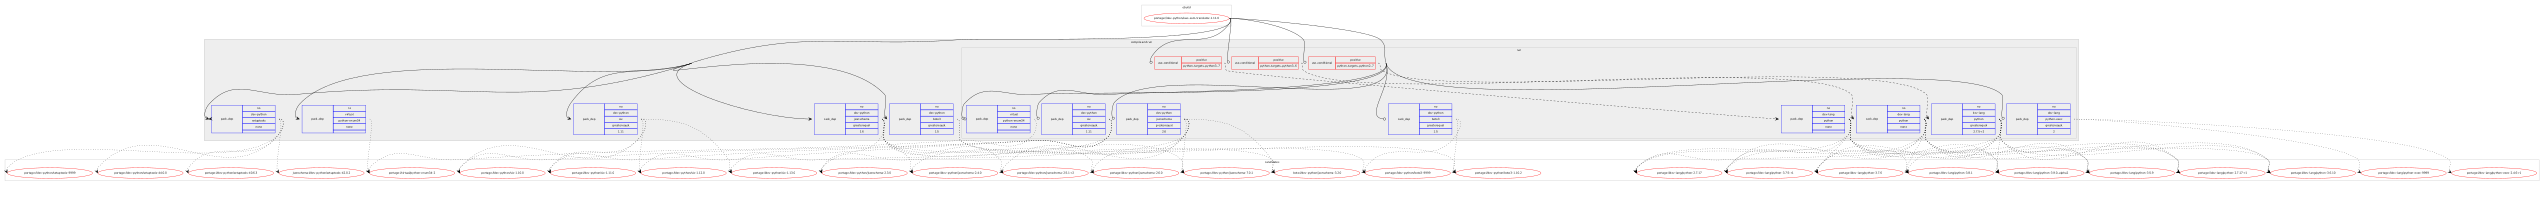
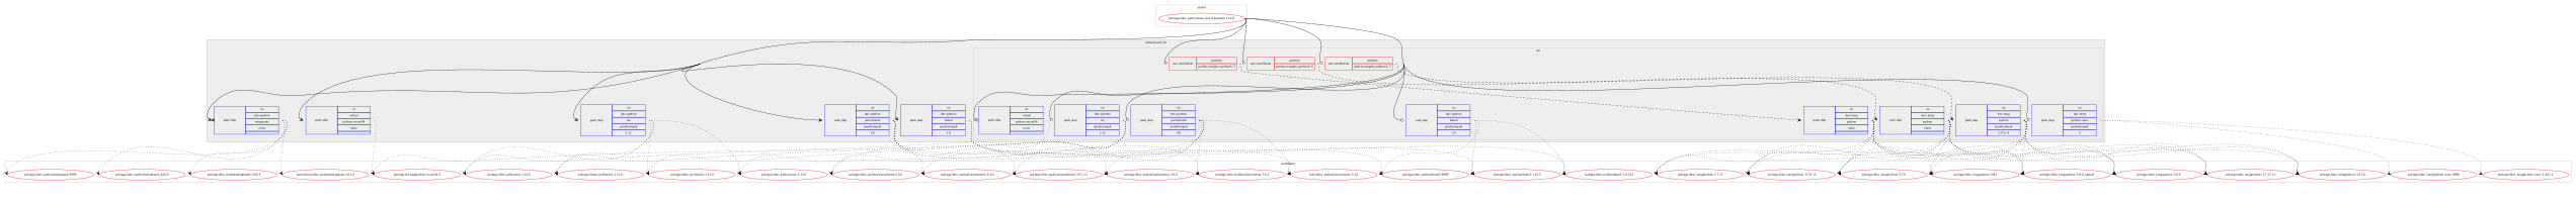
  digraph {
    compound=true
    concentrate=true
    fontname=Nunito
    fontsize=10
    newrank=true
    rankdir=TB
    ranksep=1.5
    node [color=red fontname=Nunito fontsize=10]
    edge [arrowhead=vee fontname=Nunito headport=w style=dotted tailport=e weight=100]
    n1 [label="portage://dev-python/aws-sam-translator-1.11.0" width=4]
    n2 [color=blue label=<<TABLE BORDER="0" CELLBORDER="1" CELLSPACING="0" CELLPADDING="4" WIDTH="220"><TR><TD ROWSPAN="6" CELLPADDING="30">pack_dep</TD></TR><TR><TD WIDTH="110">no</TD></TR><TR><TD>dev-python</TD></TR><TR><TD>boto3</TD></TR><TR><TD>greaterequal</TD></TR><TR><TD>1.5</TD></TR></TABLE>> shape=none]
    n3 [color=blue label=<<TABLE BORDER="0" CELLBORDER="1" CELLSPACING="0" CELLPADDING="4" WIDTH="220"><TR><TD ROWSPAN="6" CELLPADDING="30">pack_dep</TD></TR><TR><TD WIDTH="110">no</TD></TR><TR><TD>dev-python</TD></TR><TR><TD>jsonschema</TD></TR><TR><TD>greaterequal</TD></TR><TR><TD>2.6</TD></TR></TABLE>> shape=none]
    n4 [color=blue label=<<TABLE BORDER="0" CELLBORDER="1" CELLSPACING="0" CELLPADDING="4" WIDTH="220"><TR><TD ROWSPAN="6" CELLPADDING="30">pack_dep</TD></TR><TR><TD WIDTH="110">no</TD></TR><TR><TD>dev-python</TD></TR><TR><TD>setuptools</TD></TR><TR><TD>none</TD></TR><TR><TD></TD></TR></TABLE>> shape=none]
    n5 [color=blue label=<<TABLE BORDER="0" CELLBORDER="1" CELLSPACING="0" CELLPADDING="4" WIDTH="220"><TR><TD ROWSPAN="6" CELLPADDING="30">pack_dep</TD></TR><TR><TD WIDTH="110">no</TD></TR><TR><TD>dev-python</TD></TR><TR><TD>six</TD></TR><TR><TD>greaterequal</TD></TR><TR><TD>1.11</TD></TR></TABLE>> shape=none]
    n6 [color=blue label=<<TABLE BORDER="0" CELLBORDER="1" CELLSPACING="0" CELLPADDING="4" WIDTH="220"><TR><TD ROWSPAN="6" CELLPADDING="30">pack_dep</TD></TR><TR><TD WIDTH="110">no</TD></TR><TR><TD>virtual</TD></TR><TR><TD>python-enum34</TD></TR><TR><TD>none</TD></TR><TR><TD></TD></TR></TABLE>> shape=none]
    n7 [color=blue label=<<TABLE BORDER="0" CELLBORDER="1" CELLSPACING="0" CELLPADDING="4" WIDTH="220"><TR><TD ROWSPAN="6" CELLPADDING="30">pack_dep</TD></TR><TR><TD WIDTH="110">no</TD></TR><TR><TD>dev-lang</TD></TR><TR><TD>python</TD></TR><TR><TD>greaterequal</TD></TR><TR><TD>2.7.5-r2</TD></TR></TABLE>> shape=none]
    n8 [label=<<TABLE BORDER="0" CELLBORDER="1" CELLSPACING="0" CELLPADDING="4"><TR><TD ROWSPAN="3" CELLPADDING="10">use_conditional</TD></TR><TR><TD>positive</TD></TR><TR><TD>python_targets_python2_7</TD></TR></TABLE>> shape=none]
    n9 [color=blue label=<<TABLE BORDER="0" CELLBORDER="1" CELLSPACING="0" CELLPADDING="4" WIDTH="220"><TR><TD ROWSPAN="6" CELLPADDING="30">pack_dep</TD></TR><TR><TD WIDTH="110">no</TD></TR><TR><TD>dev-lang</TD></TR><TR><TD>python</TD></TR><TR><TD>none</TD></TR><TR><TD></TD></TR></TABLE>> shape=none]
    n10 [label=<<TABLE BORDER="0" CELLBORDER="1" CELLSPACING="0" CELLPADDING="4"><TR><TD ROWSPAN="3" CELLPADDING="10">use_conditional</TD></TR><TR><TD>positive</TD></TR><TR><TD>python_targets_python3_6</TD></TR></TABLE>> shape=none]
    n11 [color=blue label=<<TABLE BORDER="0" CELLBORDER="1" CELLSPACING="0" CELLPADDING="4" WIDTH="220"><TR><TD ROWSPAN="6" CELLPADDING="30">pack_dep</TD></TR><TR><TD WIDTH="110">no</TD></TR><TR><TD>dev-lang</TD></TR><TR><TD>python</TD></TR><TR><TD>none</TD></TR><TR><TD></TD></TR></TABLE>> shape=none]
    n12 [label=<<TABLE BORDER="0" CELLBORDER="1" CELLSPACING="0" CELLPADDING="4"><TR><TD ROWSPAN="3" CELLPADDING="10">use_conditional</TD></TR><TR><TD>positive</TD></TR><TR><TD>python_targets_python3_7</TD></TR></TABLE>> shape=none]
    n13 [color=blue label=<<TABLE BORDER="0" CELLBORDER="1" CELLSPACING="0" CELLPADDING="4" WIDTH="220"><TR><TD ROWSPAN="6" CELLPADDING="30">pack_dep</TD></TR><TR><TD WIDTH="110">no</TD></TR><TR><TD>dev-lang</TD></TR><TR><TD>python-exec</TD></TR><TR><TD>greaterequal</TD></TR><TR><TD>2</TD></TR></TABLE>> shape=none]
    n14 [color=blue label=<<TABLE BORDER="0" CELLBORDER="1" CELLSPACING="0" CELLPADDING="4" WIDTH="220"><TR><TD ROWSPAN="6" CELLPADDING="30">pack_dep</TD></TR><TR><TD WIDTH="110">no</TD></TR><TR><TD>dev-python</TD></TR><TR><TD>boto3</TD></TR><TR><TD>greaterequal</TD></TR><TR><TD>1.5</TD></TR></TABLE>> shape=none]
    n15 [color=blue label=<<TABLE BORDER="0" CELLBORDER="1" CELLSPACING="0" CELLPADDING="4" WIDTH="220"><TR><TD ROWSPAN="6" CELLPADDING="30">pack_dep</TD></TR><TR><TD WIDTH="110">no</TD></TR><TR><TD>dev-python</TD></TR><TR><TD>jsonschema</TD></TR><TR><TD>greaterequal</TD></TR><TR><TD>2.6</TD></TR></TABLE>> shape=none]
    n16 [color=blue label=<<TABLE BORDER="0" CELLBORDER="1" CELLSPACING="0" CELLPADDING="4" WIDTH="220"><TR><TD ROWSPAN="6" CELLPADDING="30">pack_dep</TD></TR><TR><TD WIDTH="110">no</TD></TR><TR><TD>dev-python</TD></TR><TR><TD>six</TD></TR><TR><TD>greaterequal</TD></TR><TR><TD>1.11</TD></TR></TABLE>> shape=none]
    n17 [color=blue label=<<TABLE BORDER="0" CELLBORDER="1" CELLSPACING="0" CELLPADDING="4" WIDTH="220"><TR><TD ROWSPAN="6" CELLPADDING="30">pack_dep</TD></TR><TR><TD WIDTH="110">no</TD></TR><TR><TD>virtual</TD></TR><TR><TD>python-enum34</TD></TR><TR><TD>none</TD></TR><TR><TD></TD></TR></TABLE>> shape=none]
    n18 [label="portage://dev-python/boto3-9999" width=4]
+   n19 [label="portage://dev-python/boto3-1.9.122" width=4]
    n20 [label="portage://dev-python/boto3-1.10.2" width=4]
    n21 [label="boto://dev-python/jsonschema-3.2.0" width=4]
    n22 [label="portage://dev-python/jsonschema-7.0.1" width=4]
    n23 [label="portage://dev-python/jsonschema-2.6.0" width=4]
    n24 [label="portage://dev-python/jsonschema-2.5.1-r2" width=4]
    n25 [label="portage://dev-python/jsonschema-2.4.0" width=4]
    n26 [label="portage://dev-python/jsonschema-2.3.0" width=4]
    n27 [label="portage://dev-python/setuptools-9999" width=4]
    n28 [label="portage://dev-python/setuptools-44.0.0" width=4]
    n29 [label="jsonschema://dev-python/setuptools-42.0.2" width=4]
    n30 [label="portage://dev-python/setuptools-40.6.3" width=4]
-   n31 [label="portage://dev-python/six-1.13.0" width=4]
+   n31 [label="portage://dev-python/aws-1.13.0" width=4]
    n32 [label="portage://dev-python/six-1.12.0" width=4]
-   n33 [label="portage://dev-python/six-1.11.0" width=4]
+   n33 [label="portage://boto-python/six-1.11.0" width=4]
    n34 [label="portage://dev-python/six-1.10.0" width=4]
    n35 [label="portage://virtual/python-enum34-2" width=4]
    n36 [label="portage://dev-lang/python-3.9.0_alpha2" width=4]
    n37 [label="portage://dev-lang/python-3.8.1" width=4]
    n38 [label="portage://dev-lang/python-3.7.6" width=4]
    n39 [label="portage://dev-lang/python-3.7.5-r1" width=4]
    n40 [label="portage://dev-lang/python-3.5.9" width=4]
    n41 [label="portage://dev-lang/python-3.6.10" width=4]
    n42 [label="portage://dev-lang/python-2.7.17-r1" width=4]
    n43 [label="portage://dev-lang/python-2.7.17" width=4]
    n44 [label="portage://dev-lang/python-exec-9999" width=4]
    n45 [label="portage://dev-lang/python-exec-2.4.6-r1" width=4]
    subgraph cluster_1 {
      color=gray
      label=<<i>ebuild</i>>
      rank=same
      n1
    }
    subgraph cluster_2 {
      color=gray
      label=<<i>dependencies</i>>
      subgraph cluster_3 {
        color=gray
        fillcolor="#eeeeee"
        label=<<i>compile</i>>
        style=filled
        subgraph sub_4 {
          color=gray
          fillcolor="#eeeeee"
          label=<<i>compile</i>>
          style=filled
          n2
        }
        subgraph sub_5 {
          color=gray
          fillcolor="#eeeeee"
          label=<<i>compile</i>>
          style=filled
          n3
        }
        subgraph sub_6 {
          color=gray
          fillcolor="#eeeeee"
          label=<<i>compile</i>>
          style=filled
          n4
        }
        subgraph sub_7 {
          color=gray
          fillcolor="#eeeeee"
          label=<<i>compile</i>>
          style=filled
          n5
        }
        subgraph sub_8 {
          color=gray
          fillcolor="#eeeeee"
          label=<<i>compile</i>>
          style=filled
          n6
        }
      }
      subgraph cluster_9 {
        color=gray
        fillcolor="#eeeeee"
        label=<<i>compile and run</i>>
        style=filled
      }
      subgraph cluster_10 {
        color=gray
        fillcolor="#eeeeee"
        label=<<i>run</i>>
        style=filled
        subgraph sub_11 {
          color=gray
          fillcolor="#eeeeee"
          label=<<i>run</i>>
          style=filled
          n8
          subgraph sub_12 {
            color=gray
            fillcolor="#eeeeee"
            label=<<i>run</i>>
            style=filled
            n7
          }
        }
        subgraph sub_13 {
          color=gray
          fillcolor="#eeeeee"
          label=<<i>run</i>>
          style=filled
          n10
          subgraph sub_14 {
            color=gray
            fillcolor="#eeeeee"
            label=<<i>run</i>>
            style=filled
            n9
          }
        }
        subgraph sub_15 {
          color=gray
          fillcolor="#eeeeee"
          label=<<i>run</i>>
          style=filled
          n12
          subgraph sub_16 {
            color=gray
            fillcolor="#eeeeee"
            label=<<i>run</i>>
            style=filled
            n11
          }
        }
        subgraph sub_17 {
          color=gray
          fillcolor="#eeeeee"
          label=<<i>run</i>>
          style=filled
          n13
        }
        subgraph sub_18 {
          color=gray
          fillcolor="#eeeeee"
          label=<<i>run</i>>
          style=filled
          n14
        }
        subgraph sub_19 {
          color=gray
          fillcolor="#eeeeee"
          label=<<i>run</i>>
          style=filled
          n15
        }
        subgraph sub_20 {
          color=gray
          fillcolor="#eeeeee"
          label=<<i>run</i>>
          style=filled
          n16
        }
        subgraph sub_21 {
          color=gray
          fillcolor="#eeeeee"
          label=<<i>run</i>>
          style=filled
          n17
        }
      }
    }
    subgraph cluster_22 {
      color=gray
      label=<<i>candidates</i>>
      rank=same
      subgraph sub_23 {
        color=black
        label=<<i>candidates</i>>
        nodesep=1
        rank=same
        n18
+       n19
        n20
      }
      subgraph sub_24 {
        color=black
        label=<<i>candidates</i>>
        nodesep=1
        rank=same
        n21
        n22
        n23
        n24
        n25
        n26
      }
      subgraph sub_25 {
        color=black
        label=<<i>candidates</i>>
        nodesep=1
        rank=same
        n27
        n28
        n29
        n30
      }
      subgraph sub_26 {
        color=black
        label=<<i>candidates</i>>
        nodesep=1
        rank=same
        n31
        n32
        n33
        n34
      }
      subgraph sub_27 {
        color=black
        label=<<i>candidates</i>>
        nodesep=1
        rank=same
        n35
      }
      subgraph sub_28 {
        color=black
        label=<<i>candidates</i>>
        nodesep=1
        rank=same
        n36
        n37
        n38
        n39
        n40
        n41
        n42
        n43
      }
      subgraph sub_29 {
        color=black
        label=<<i>candidates</i>>
        nodesep=1
        rank=same
        n36
        n37
        n38
        n39
        n40
        n41
        n42
        n43
      }
      subgraph sub_30 {
        color=black
        label=<<i>candidates</i>>
        nodesep=1
        rank=same
        n36
        n37
        n38
        n39
        n40
        n41
        n42
        n43
      }
      subgraph sub_31 {
        color=black
        label=<<i>candidates</i>>
        nodesep=1
        rank=same
        n44
        n45
      }
      subgraph sub_32 {
        color=black
        label=<<i>candidates</i>>
        nodesep=1
        rank=same
        n18
+       n19
        n20
      }
      subgraph sub_33 {
        color=black
        label=<<i>candidates</i>>
        nodesep=1
        rank=same
        n21
        n22
        n23
        n24
        n25
        n26
      }
      subgraph sub_34 {
        color=black
        label=<<i>candidates</i>>
        nodesep=1
        rank=same
        n31
        n32
        n33
        n34
      }
      subgraph sub_35 {
        color=black
        label=<<i>candidates</i>>
        nodesep=1
        rank=same
        n35
      }
    }
    n1 -> n2 [style=solid weight=20]
    n1 -> n3 [style=solid weight=20]
    n1 -> n4 [style=solid weight=20]
    n1 -> n5 [style=solid weight=20]
    n1 -> n6 [style=solid weight=20]
    n1 -> n8 [arrowhead=odot style=solid weight=20]
    n1 -> n10 [arrowhead=odot style=solid weight=20]
    n1 -> n12 [arrowhead=odot style=solid weight=20]
    n1 -> n13 [arrowhead=odot style=solid weight=20]
    n1 -> n14 [arrowhead=odot style=solid weight=20]
    n1 -> n15 [arrowhead=odot style=solid weight=20]
    n1 -> n16 [arrowhead=odot style=solid weight=20]
    n1 -> n17 [arrowhead=odot style=solid weight=20]
    n2 -> n18
+   n2 -> n19
    n2 -> n20
    n3 -> n21
    n3 -> n22
    n3 -> n23
    n3 -> n24
    n3 -> n25
    n3 -> n26
    n4 -> n27
    n4 -> n28
    n4 -> n29
    n4 -> n30
    n5 -> n31
    n5 -> n32
    n5 -> n33
    n5 -> n34
    n6 -> n35
    n7 -> n36
    n7 -> n37
    n7 -> n38
    n7 -> n39
    n7 -> n40
    n7 -> n41
    n7 -> n42
    n7 -> n43
    n8 -> n7 [style=dashed weight=20]
    n9 -> n36
    n9 -> n37
    n9 -> n38
    n9 -> n39
    n9 -> n40
    n9 -> n41
    n9 -> n42
    n9 -> n43
    n10 -> n9 [style=dashed weight=20]
    n11 -> n36
    n11 -> n37
    n11 -> n38
    n11 -> n39
    n11 -> n40
    n11 -> n41
    n11 -> n42
    n11 -> n43
    n12 -> n11 [style=dashed weight=20]
    n13 -> n44
    n13 -> n45
    n14 -> n18
+   n14 -> n19
    n14 -> n20
    n15 -> n21
    n15 -> n22
    n15 -> n23
    n15 -> n24
    n15 -> n25
    n15 -> n26
    n16 -> n31
    n16 -> n32
    n16 -> n33
    n16 -> n34
    n17 -> n35
  }
